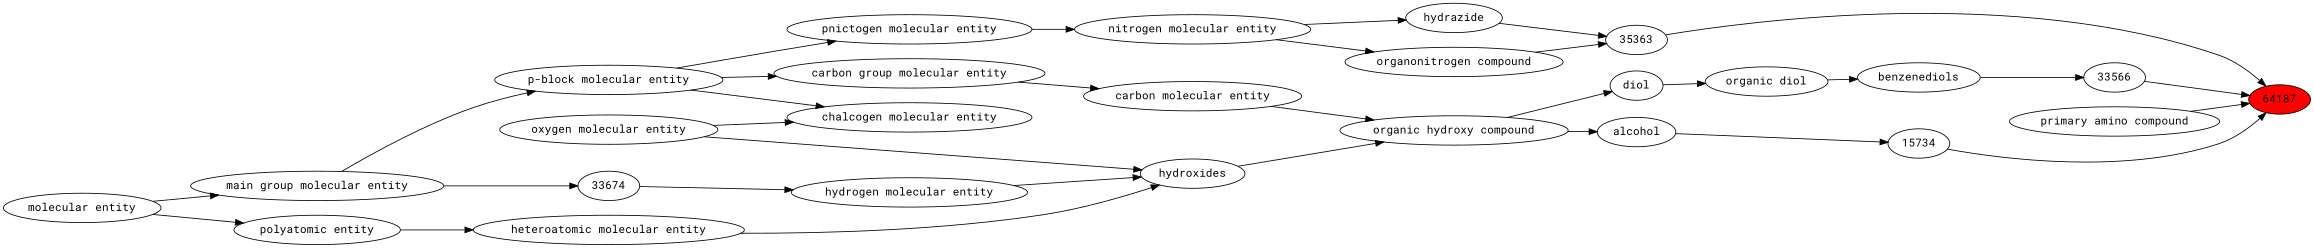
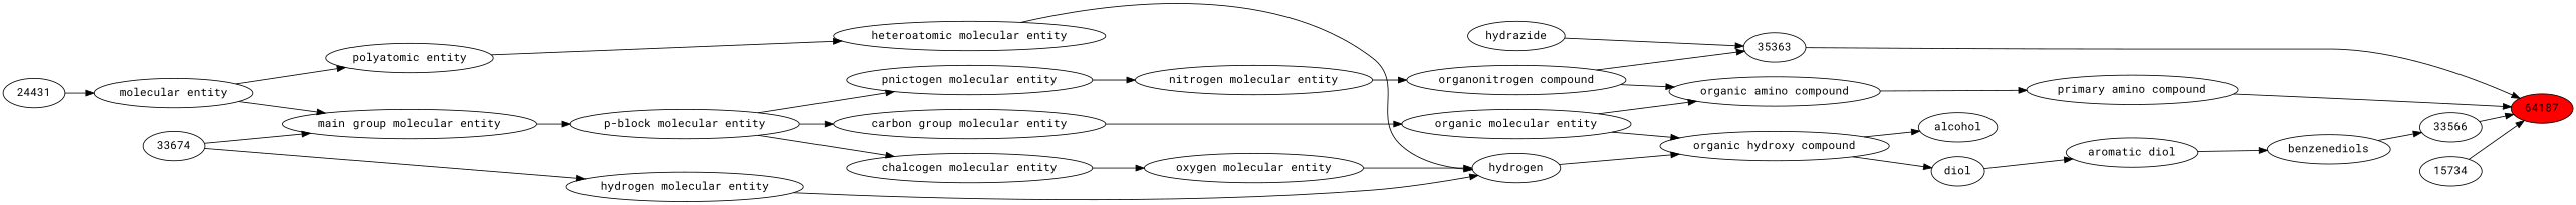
  digraph {
    fontname="Roboto Mono"
    rankdir=LR
    node [fontname="Roboto Mono"]
    edge [fontname="Roboto Mono"]
    n1 [fillcolor=red label=64187 style=filled]
    n2 [label=35363]
    n3 [label=33566]
    n4 [label="primary amino compound"]
    n5 [label=15734]
    n6 [label=hydrazide]
    n7 [label="organonitrogen compound"]
+   n8 [label="organic amino compound"]
    n9 [label=benzenediols]
    n10 [label=alcohol]
    n11 [label="nitrogen molecular entity"]
-   n12 [label="organic diol"]
-   n13 [label="carbon molecular entity"]
+   n12 [label="aromatic diol"]
+   n13 [label="organic molecular entity"]
    n14 [label="organic hydroxy compound"]
    n15 [label=diol]
    n16 [label="pnictogen molecular entity"]
    n17 [label="carbon group molecular entity"]
-   n18 [label=hydroxides]
+   n18 [label=hydrogen]
    n19 [label="p-block molecular entity"]
    n20 [label="chalcogen molecular entity"]
    n21 [label="oxygen molecular entity"]
    n22 [label="hydrogen molecular entity"]
    n23 [label="heteroatomic molecular entity"]
    n24 [label="main group molecular entity"]
    n25 [label=33674]
    n26 [label="polyatomic entity"]
    n27 [label="molecular entity"]
+   n28 [label=24431]
    n2 -> n1
    n3 -> n1
    n4 -> n1
    n5 -> n1
    n6 -> n2
    n7 -> n2
+   n7 -> n8
+   n8 -> n4
    n9 -> n3
-   n10 -> n5
-   n11 -> n6
    n11 -> n7
    n12 -> n9
+   n13 -> n8
    n13 -> n14
    n14 -> n10
    n14 -> n15
    n15 -> n12
    n16 -> n11
    n17 -> n13
    n18 -> n14
    n19 -> n16
    n19 -> n17
    n19 -> n20
-   n21 -> n20
+   n20 -> n21
    n21 -> n18
    n22 -> n18
    n23 -> n18
    n24 -> n19
-   n24 -> n25
+   n25 -> n24
    n25 -> n22
    n26 -> n23
    n27 -> n24
    n27 -> n26
+   n28 -> n27
  }
